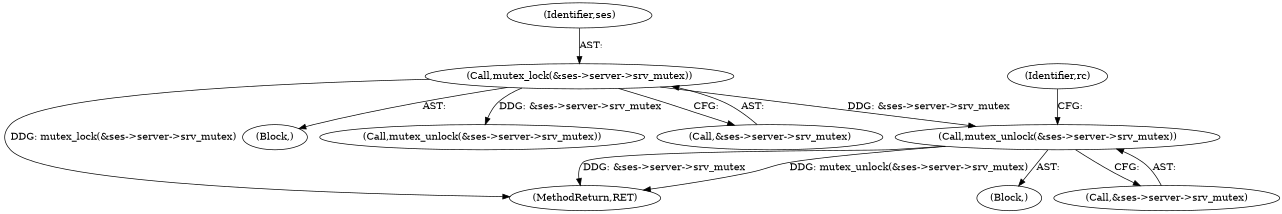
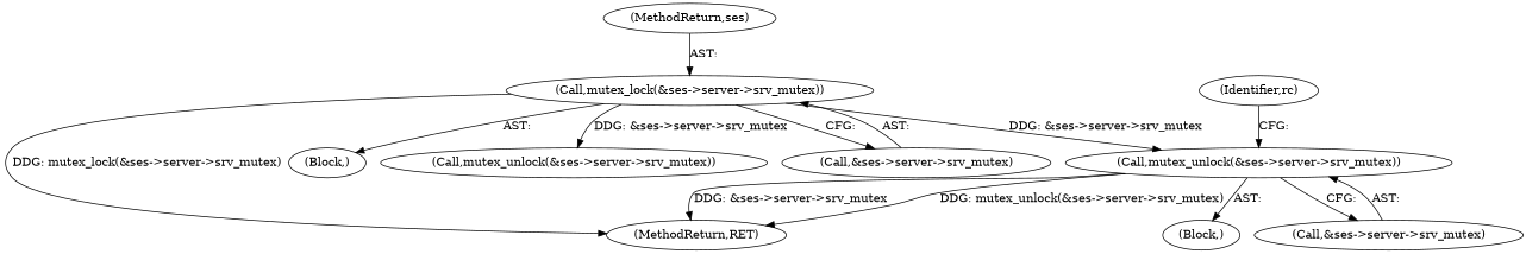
  digraph {
    n1 [label="(Call,mutex_unlock(&ses->server->srv_mutex))"]
    n2 [label="(MethodReturn,RET)"]
    n3 [label="(Block,)"]
    n4 [label="(Call,&ses->server->srv_mutex)"]
    n5 [label="(Call,mutex_lock(&ses->server->srv_mutex))"]
    n6 [label="(Block,)"]
    n7 [label="(Call,mutex_unlock(&ses->server->srv_mutex))"]
    n8 [label="(Call,&ses->server->srv_mutex)"]
    n9 [label="(Identifier,rc)"]
-   n10 [label="(Identifier,ses)"]
+   n10 [label="(MethodReturn,ses)"]
    n1 -> n2 [label="DDG: mutex_unlock(&ses->server->srv_mutex)"]
    n1 -> n2 [label="DDG: &ses->server->srv_mutex"]
    n1 -> n3 [label="AST: "]
    n1 -> n4 [label="CFG: "]
    n4 -> n1 [label="AST: "]
    n5 -> n1 [label="DDG: &ses->server->srv_mutex"]
    n5 -> n2 [label="DDG: mutex_lock(&ses->server->srv_mutex)"]
    n5 -> n6 [label="AST: "]
    n5 -> n7 [label="DDG: &ses->server->srv_mutex"]
    n5 -> n8 [label="CFG: "]
    n8 -> n5 [label="AST: "]
    n9 -> n1 [label="CFG: "]
    n10 -> n5 [label="AST: "]
  }
